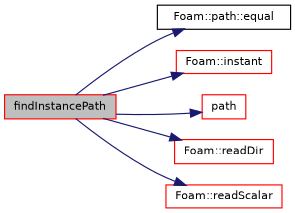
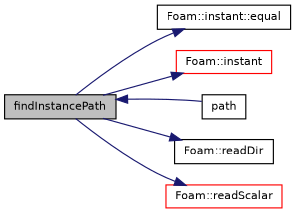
  digraph {
    rankdir=LR
    node [color=black fontname=Helvetica fontsize=10 shape=record]
    edge [color=midnightblue fontname=Helvetica fontsize=10 labelfontname=Helvetica labelfontsize=10 style=solid]
-   n1 [color=red fillcolor=grey75 fontcolor=black height=0.2 label=findInstancePath style=filled width=0.4]
-   n2 [height=0.2 label="Foam::path::equal" width=0.4]
+   n1 [fillcolor=grey75 fontcolor=black height=0.2 label=findInstancePath style=filled width=0.4]
+   n2 [height=0.2 label="Foam::instant::equal" width=0.4]
    n3 [color=red height=0.2 label="Foam::instant" width=0.4]
-   n4 [color=red height=0.2 label=path width=0.4]
-   n5 [color=red height=0.2 label="Foam::readDir" width=0.4]
+   n4 [height=0.2 label=path width=0.4]
+   n5 [height=0.2 label="Foam::readDir" width=0.4]
    n6 [color=red height=0.2 label="Foam::readScalar" width=0.4]
    n1 -> n2
    n1 -> n3
-   n1 -> n4
+   n4 -> n1
    n1 -> n5
    n1 -> n6
  }
